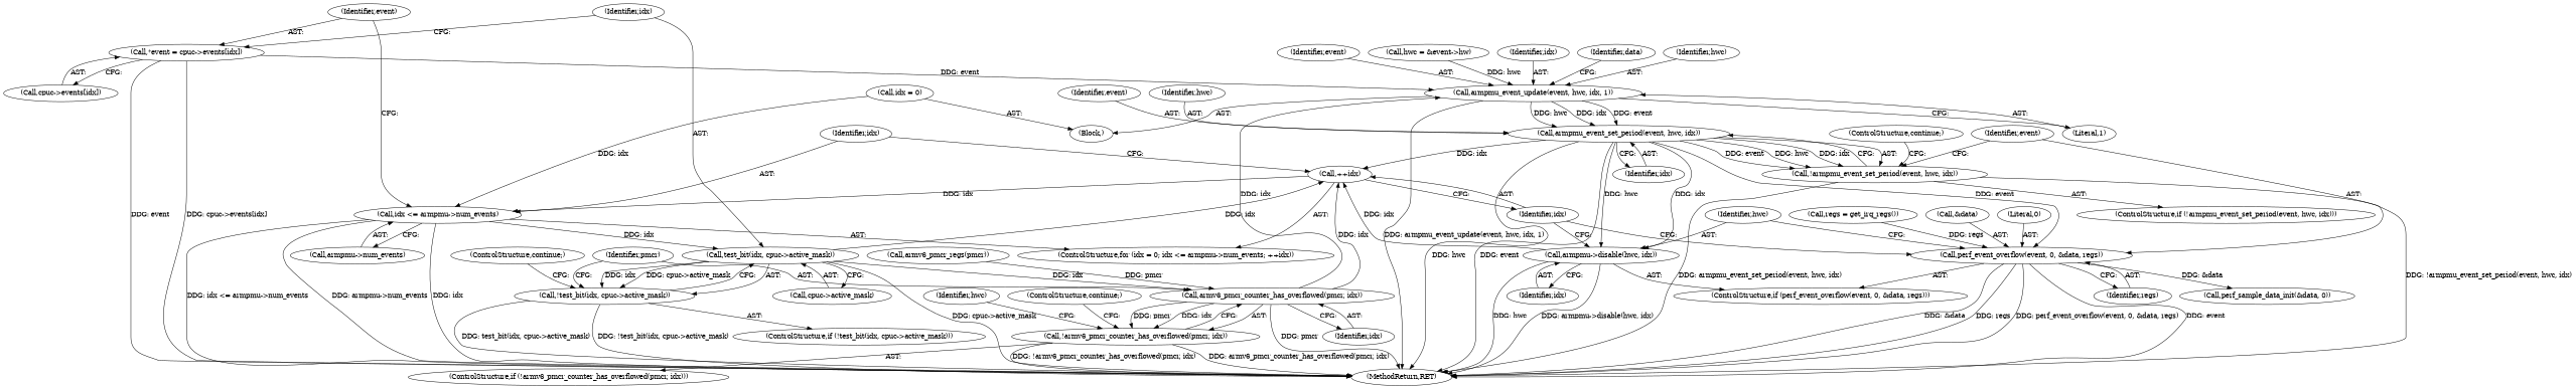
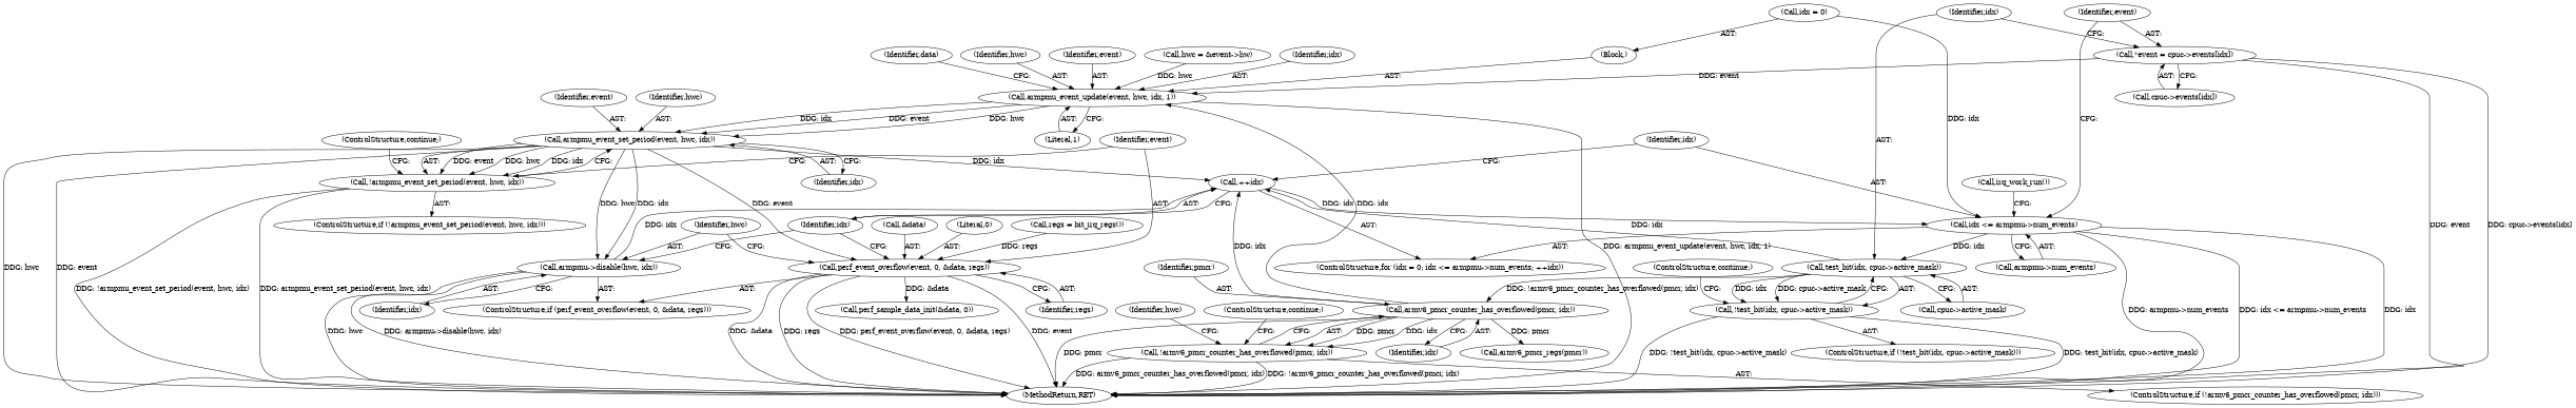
  digraph {
    n1 [label="(Call,*event = cpuc->events[idx])"]
    n2 [label="(Call,armpmu_event_update(event, hwc, idx, 1))"]
    n3 [label="(Call,cpuc->events[idx])"]
    n4 [label="(MethodReturn,RET)"]
    n5 [label="(Block,)"]
    n6 [label="(Call,armpmu_event_set_period(event, hwc, idx))"]
    n7 [label="(Literal,1)"]
    n8 [label="(Call,++idx)"]
    n9 [label="(Call,!armpmu_event_set_period(event, hwc, idx))"]
    n10 [label="(Call,perf_event_overflow(event, 0, &data, regs))"]
    n11 [label="(Call,armpmu->disable(hwc, idx))"]
    n12 [label="(Identifier,idx)"]
    n13 [label="(Call,idx <= armpmu->num_events)"]
    n14 [label="(Identifier,idx)"]
    n15 [label="(ControlStructure,for (idx = 0; idx <= armpmu->num_events; ++idx))"]
    n16 [label="(ControlStructure,if (!armpmu_event_set_period(event, hwc, idx)))"]
    n17 [label="(ControlStructure,if (perf_event_overflow(event, 0, &data, regs)))"]
    n18 [label="(Identifier,regs)"]
    n19 [label="(Call,perf_sample_data_init(&data, 0))"]
    n20 [label="(Identifier,idx)"]
    n21 [label="(Call,test_bit(idx, cpuc->active_mask))"]
    n22 [label="(Call,armpmu->num_events)"]
    n23 [label="(Call,!test_bit(idx, cpuc->active_mask))"]
    n24 [label="(Call,armv6_pmcr_counter_has_overflowed(pmcr, idx))"]
    n25 [label="(Call,cpuc->active_mask)"]
    n26 [label="(ControlStructure,if (!test_bit(idx, cpuc->active_mask)))"]
    n27 [label="(Call,!armv6_pmcr_counter_has_overflowed(pmcr, idx))"]
    n28 [label="(Identifier,idx)"]
    n29 [label="(ControlStructure,if (!armv6_pmcr_counter_has_overflowed(pmcr, idx)))"]
-   n30 [label="(Call,regs = get_irq_regs())"]
+   n30 [label="(Call,regs = bit_irq_regs())"]
    n31 [label="(Identifier,event)"]
    n32 [label="(Identifier,idx)"]
    n33 [label="(Call,armv6_pmcr_regs(pmcr))"]
    n34 [label="(Identifier,data)"]
    n35 [label="(Identifier,hwc)"]
    n36 [label="(Call,&data)"]
    n37 [label="(Identifier,event)"]
    n38 [label="(Identifier,idx)"]
    n39 [label="(ControlStructure,continue;)"]
    n40 [label="(Identifier,hwc)"]
    n41 [label="(ControlStructure,continue;)"]
    n42 [label="(Identifier,hwc)"]
    n43 [label="(Identifier,event)"]
    n44 [label="(Identifier,hwc)"]
    n45 [label="(Literal,0)"]
    n46 [label="(Call,idx = 0)"]
    n47 [label="(Identifier,event)"]
    n48 [label="(Identifier,idx)"]
    n49 [label="(ControlStructure,continue;)"]
    n50 [label="(Call,hwc = &event->hw)"]
    n51 [label="(Identifier,pmcr)"]
+   n52 [label="(Call,irq_work_run())"]
    n1 -> n2 [label="DDG: event"]
    n1 -> n3 [label="CFG: "]
    n1 -> n4 [label="DDG: event"]
    n1 -> n4 [label="DDG: cpuc->events[idx]"]
    n2 -> n4 [label="DDG: armpmu_event_update(event, hwc, idx, 1)"]
-   n2 -> n5 [label="AST: "]
+   n5 -> n2 [label="AST: "]
    n2 -> n6 [label="DDG: event"]
    n2 -> n6 [label="DDG: hwc"]
    n2 -> n6 [label="DDG: idx"]
    n2 -> n7 [label="CFG: "]
    n3 -> n1 [label="AST: "]
    n6 -> n4 [label="DDG: hwc"]
    n6 -> n4 [label="DDG: event"]
    n6 -> n8 [label="DDG: idx"]
    n6 -> n9 [label="AST: "]
    n6 -> n9 [label="DDG: event"]
    n6 -> n9 [label="DDG: hwc"]
    n6 -> n9 [label="DDG: idx"]
    n6 -> n10 [label="DDG: event"]
    n6 -> n11 [label="DDG: hwc"]
    n6 -> n11 [label="DDG: idx"]
    n6 -> n12 [label="CFG: "]
    n7 -> n2 [label="AST: "]
    n8 -> n13 [label="DDG: idx"]
    n8 -> n14 [label="CFG: "]
    n8 -> n15 [label="AST: "]
    n9 -> n4 [label="DDG: !armpmu_event_set_period(event, hwc, idx)"]
    n9 -> n4 [label="DDG: armpmu_event_set_period(event, hwc, idx)"]
    n9 -> n6 [label="CFG: "]
    n9 -> n16 [label="AST: "]
    n10 -> n4 [label="DDG: event"]
    n10 -> n4 [label="DDG: &data"]
    n10 -> n4 [label="DDG: regs"]
    n10 -> n4 [label="DDG: perf_event_overflow(event, 0, &data, regs)"]
    n10 -> n17 [label="AST: "]
    n10 -> n18 [label="CFG: "]
    n10 -> n19 [label="DDG: &data"]
    n11 -> n4 [label="DDG: hwc"]
    n11 -> n4 [label="DDG: armpmu->disable(hwc, idx)"]
    n11 -> n8 [label="DDG: idx"]
    n11 -> n17 [label="AST: "]
    n11 -> n20 [label="CFG: "]
    n12 -> n6 [label="AST: "]
    n13 -> n4 [label="DDG: armpmu->num_events"]
    n13 -> n4 [label="DDG: idx <= armpmu->num_events"]
    n13 -> n4 [label="DDG: idx"]
    n13 -> n15 [label="AST: "]
    n13 -> n21 [label="DDG: idx"]
    n13 -> n22 [label="CFG: "]
    n14 -> n8 [label="AST: "]
    n14 -> n10 [label="CFG: "]
    n14 -> n11 [label="CFG: "]
    n18 -> n10 [label="AST: "]
    n20 -> n11 [label="AST: "]
-   n21 -> n4 [label="DDG: cpuc->active_mask"]
    n21 -> n8 [label="DDG: idx"]
    n21 -> n23 [label="AST: "]
    n21 -> n23 [label="DDG: idx"]
    n21 -> n23 [label="DDG: cpuc->active_mask"]
-   n21 -> n24 [label="DDG: idx"]
+   n21 -> n24 [label="DDG: !armv6_pmcr_counter_has_overflowed(pmcr, idx)"]
    n21 -> n25 [label="CFG: "]
    n22 -> n13 [label="AST: "]
    n23 -> n4 [label="DDG: !test_bit(idx, cpuc->active_mask)"]
    n23 -> n4 [label="DDG: test_bit(idx, cpuc->active_mask)"]
    n23 -> n21 [label="CFG: "]
    n23 -> n26 [label="AST: "]
    n24 -> n2 [label="DDG: idx"]
    n24 -> n4 [label="DDG: pmcr"]
    n24 -> n8 [label="DDG: idx"]
    n24 -> n27 [label="AST: "]
    n24 -> n27 [label="DDG: pmcr"]
    n24 -> n27 [label="DDG: idx"]
    n24 -> n28 [label="CFG: "]
    n25 -> n21 [label="AST: "]
    n27 -> n4 [label="DDG: armv6_pmcr_counter_has_overflowed(pmcr, idx)"]
    n27 -> n4 [label="DDG: !armv6_pmcr_counter_has_overflowed(pmcr, idx)"]
    n27 -> n24 [label="CFG: "]
    n27 -> n29 [label="AST: "]
    n28 -> n24 [label="AST: "]
    n30 -> n10 [label="DDG: regs"]
    n31 -> n6 [label="AST: "]
    n32 -> n2 [label="AST: "]
-   n33 -> n24 [label="DDG: pmcr"]
+   n24 -> n33 [label="DDG: pmcr"]
    n34 -> n2 [label="CFG: "]
    n35 -> n2 [label="AST: "]
    n36 -> n10 [label="AST: "]
    n37 -> n2 [label="AST: "]
    n38 -> n8 [label="CFG: "]
    n38 -> n13 [label="AST: "]
    n39 -> n9 [label="CFG: "]
    n40 -> n27 [label="CFG: "]
    n41 -> n27 [label="CFG: "]
    n42 -> n6 [label="AST: "]
    n43 -> n9 [label="CFG: "]
    n43 -> n10 [label="AST: "]
    n44 -> n10 [label="CFG: "]
    n44 -> n11 [label="AST: "]
    n45 -> n10 [label="AST: "]
    n46 -> n5 [label="AST: "]
    n46 -> n13 [label="DDG: idx"]
    n47 -> n1 [label="AST: "]
    n47 -> n13 [label="CFG: "]
    n48 -> n1 [label="CFG: "]
    n48 -> n21 [label="AST: "]
    n49 -> n23 [label="CFG: "]
    n50 -> n2 [label="DDG: hwc"]
-   n51 -> n23 [label="CFG: "]
    n51 -> n24 [label="AST: "]
+   n52 -> n13 [label="CFG: "]
  }
